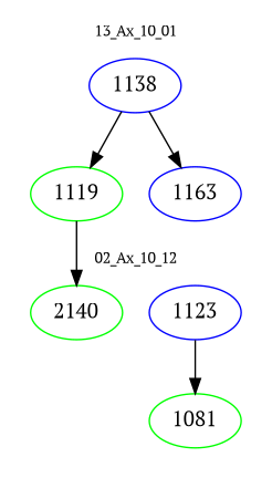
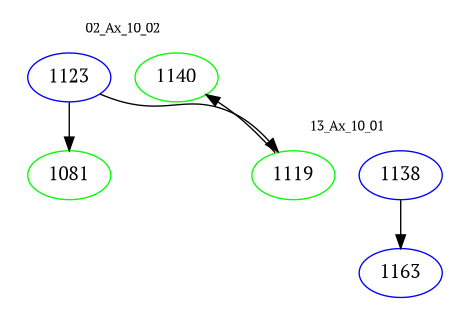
  digraph {
    fontname="PT Serif"
    node [color=blue fontname="PT Serif"]
    edge [color=black fontname="PT Serif"]
    n1 [label=1123]
    n2 [color=green label=1081]
-   n3 [color=green label=2140]
+   n3 [color=green label=1140]
    n4 [label=1138]
    n5 [color=green label=1119]
    n6 [label=1163]
    subgraph cluster_1 {
      color=white
      fontsize=10
-     label="02_Ax_10_12"
+     label="02_Ax_10_02"
      n1
      n2
      n3
    }
    subgraph cluster_2 {
      color=white
      fontsize=10
      label="13_Ax_10_01"
      n4
      n5
      n6
    }
    n1 -> n2
-   n4 -> n5
+   n1 -> n5
    n4 -> n6
    n5 -> n3
  }
